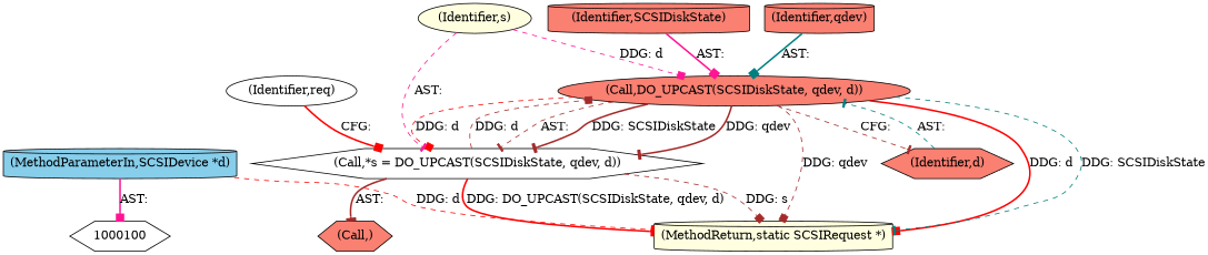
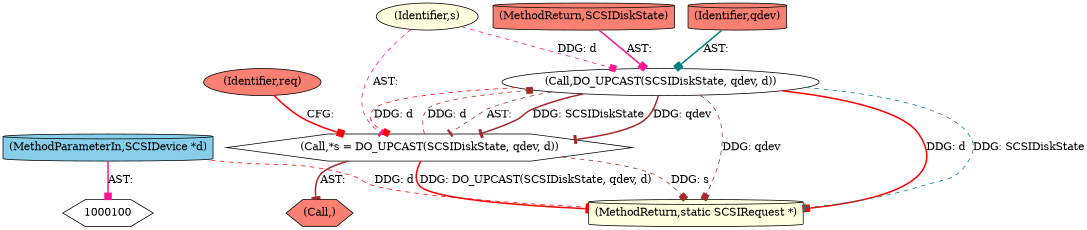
  digraph {
    node [fillcolor=salmon shape=cylinder style=filled]
    edge [arrowhead=tee color=brown style=dashed]
    n1 [fillcolor=skyblue label="(MethodParameterIn,SCSIDevice *d)"]
    n2 [fillcolor=lightyellow label="(MethodReturn,static SCSIRequest *)"]
    1000100 [fillcolor=white shape=hexagon]
-   n4 [label="(Call,DO_UPCAST(SCSIDiskState, qdev, d))" shape=ellipse]
+   n4 [fillcolor=white label="(Call,DO_UPCAST(SCSIDiskState, qdev, d))" shape=ellipse]
    n5 [fillcolor=white label="(Call,*s = DO_UPCAST(SCSIDiskState, qdev, d))" shape=hexagon]
-   n6 [label="(Identifier,d)" shape=hexagon]
    n7 [label="(Call,)" shape=hexagon]
-   n8 [label="(Identifier,SCSIDiskState)"]
+   n8 [label="(MethodReturn,SCSIDiskState)"]
    n9 [label="(Identifier,qdev)"]
-   n10 [fillcolor=white label="(Identifier,req)" shape=ellipse]
+   n10 [label="(Identifier,req)" shape=ellipse]
    n11 [fillcolor=lightyellow label="(Identifier,s)" shape=ellipse]
    n1 -> n2 [color=red label="DDG: d"]
    n1 -> 1000100 [arrowhead=box color=deeppink label="AST: " style=bold]
    n4 -> n2 [arrowhead=box color=red label="DDG: d" style=bold]
    n4 -> n2 [color=teal label="DDG: SCSIDiskState"]
    n4 -> n2 [arrowhead=box label="DDG: qdev"]
    n4 -> n5 [label="AST: "]
    n4 -> n5 [label="DDG: SCSIDiskState" style=bold]
    n4 -> n5 [label="DDG: qdev" style=bold]
    n4 -> n5 [arrowhead=box color=red label="DDG: d"]
-   n4 -> n6 [label="CFG: "]
    n5 -> n2 [arrowhead=box label="DDG: s"]
    n5 -> n2 [color=red label="DDG: DO_UPCAST(SCSIDiskState, qdev, d)" style=bold]
    n5 -> n4 [arrowhead=box label="DDG: d"]
    n5 -> n7 [label="AST: " style=bold]
-   n6 -> n4 [color=teal label="AST: "]
    n8 -> n4 [arrowhead=box color=deeppink label="AST: " style=bold]
    n9 -> n4 [arrowhead=box color=teal label="AST: " style=bold]
    n10 -> n5 [arrowhead=box color=red label="CFG: " style=bold]
    n11 -> n4 [arrowhead=box color=deeppink label="DDG: d"]
    n11 -> n5 [color=deeppink label="AST: "]
  }
